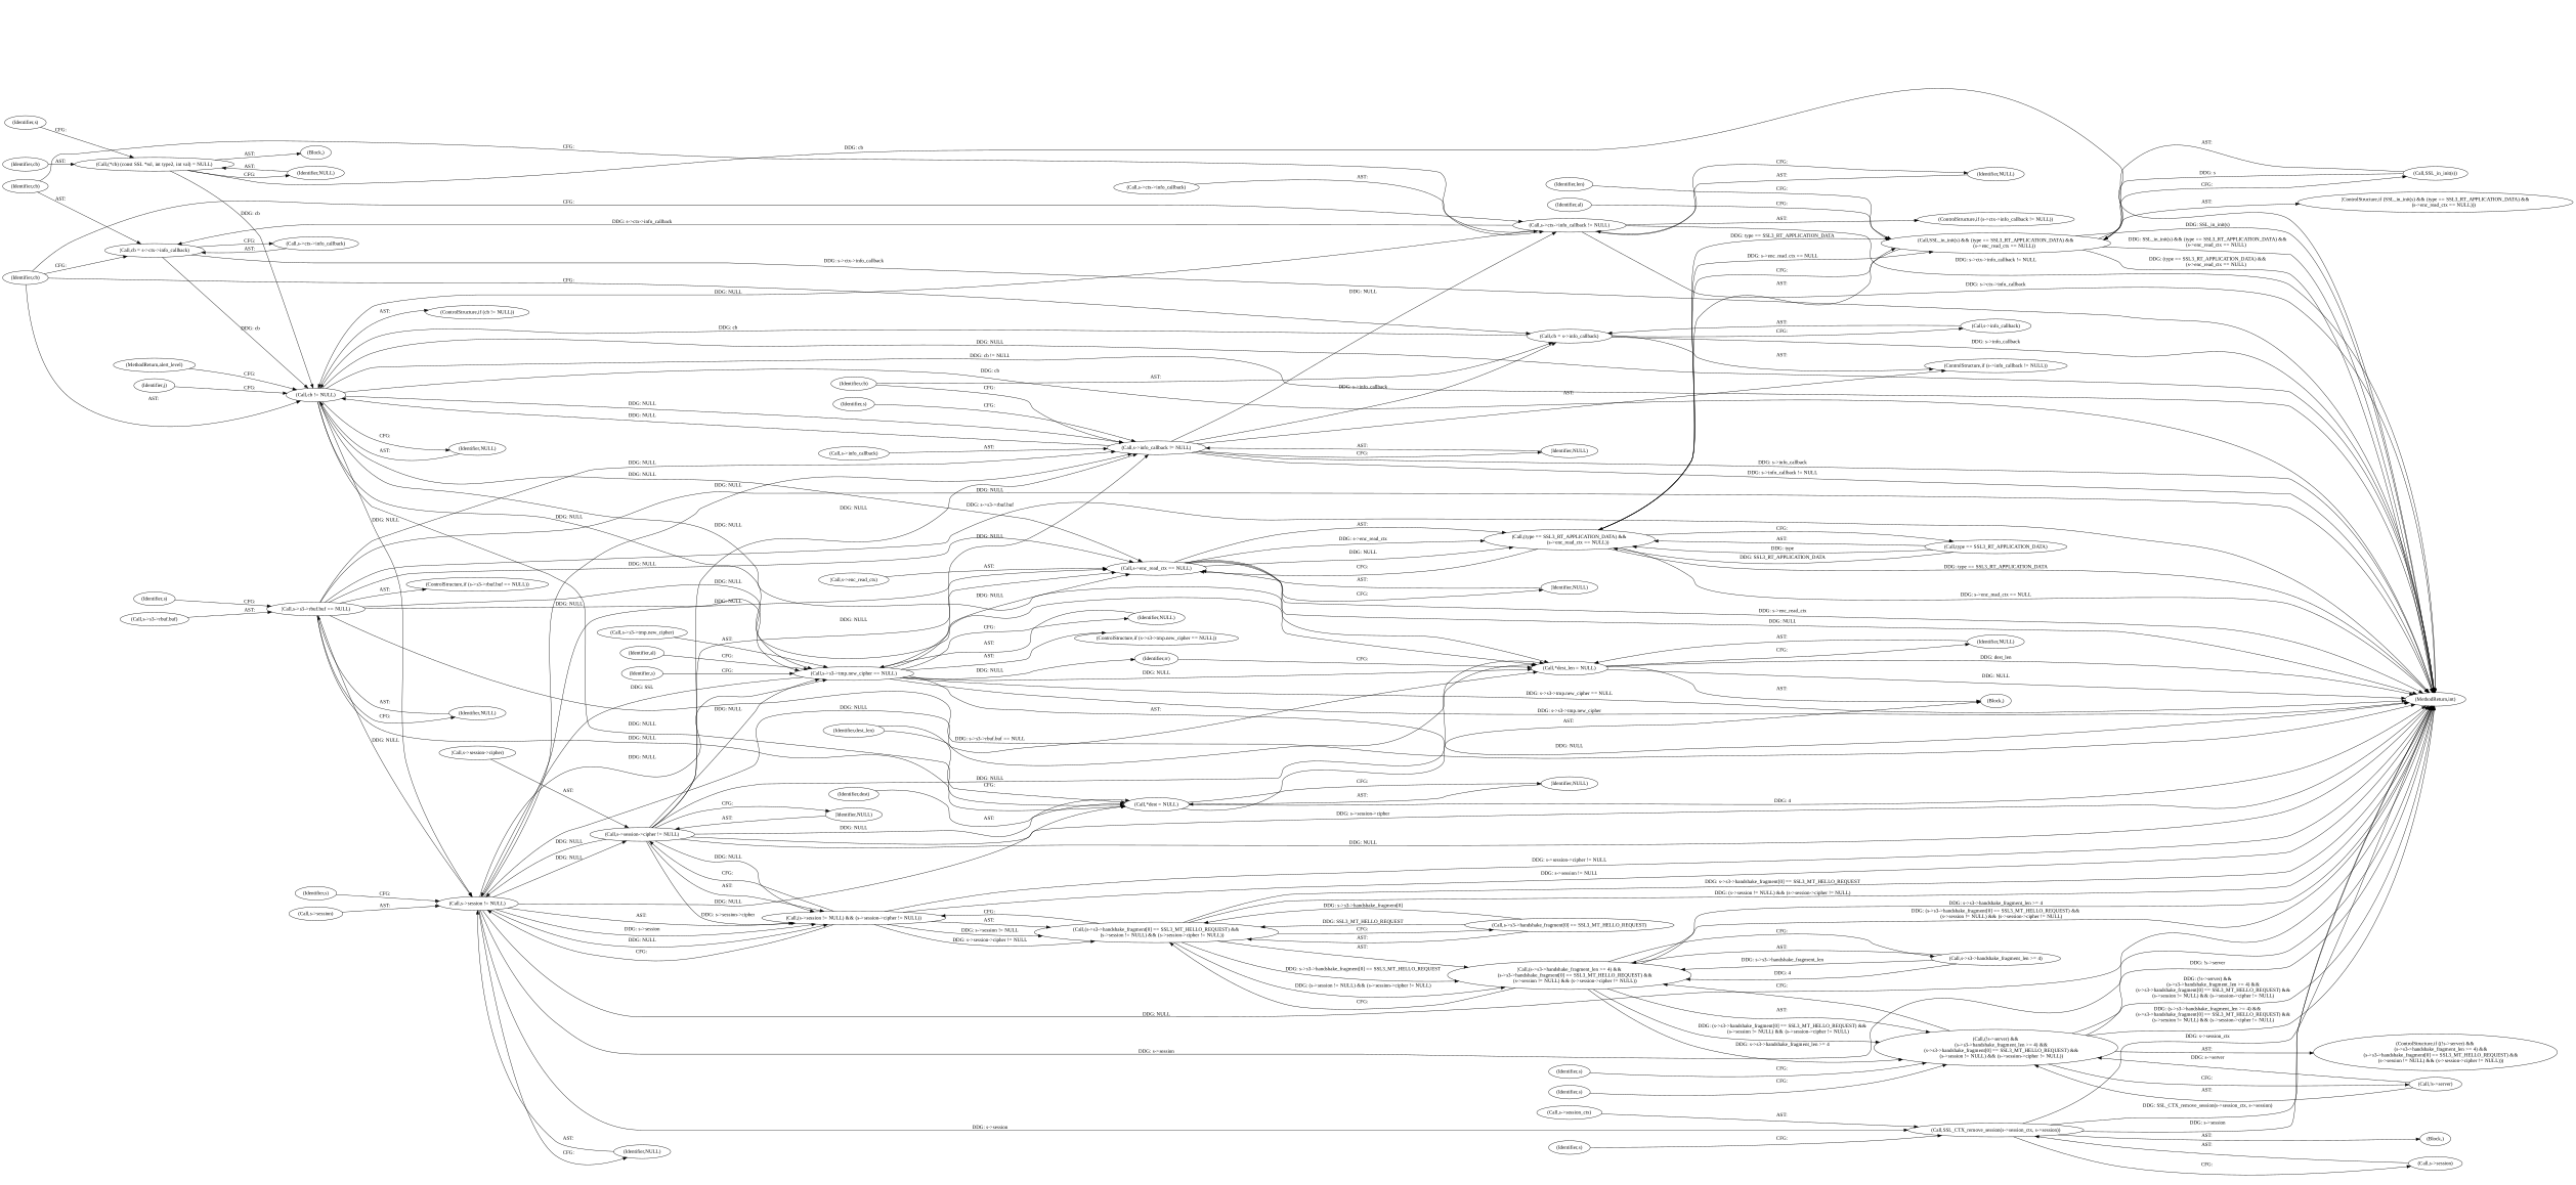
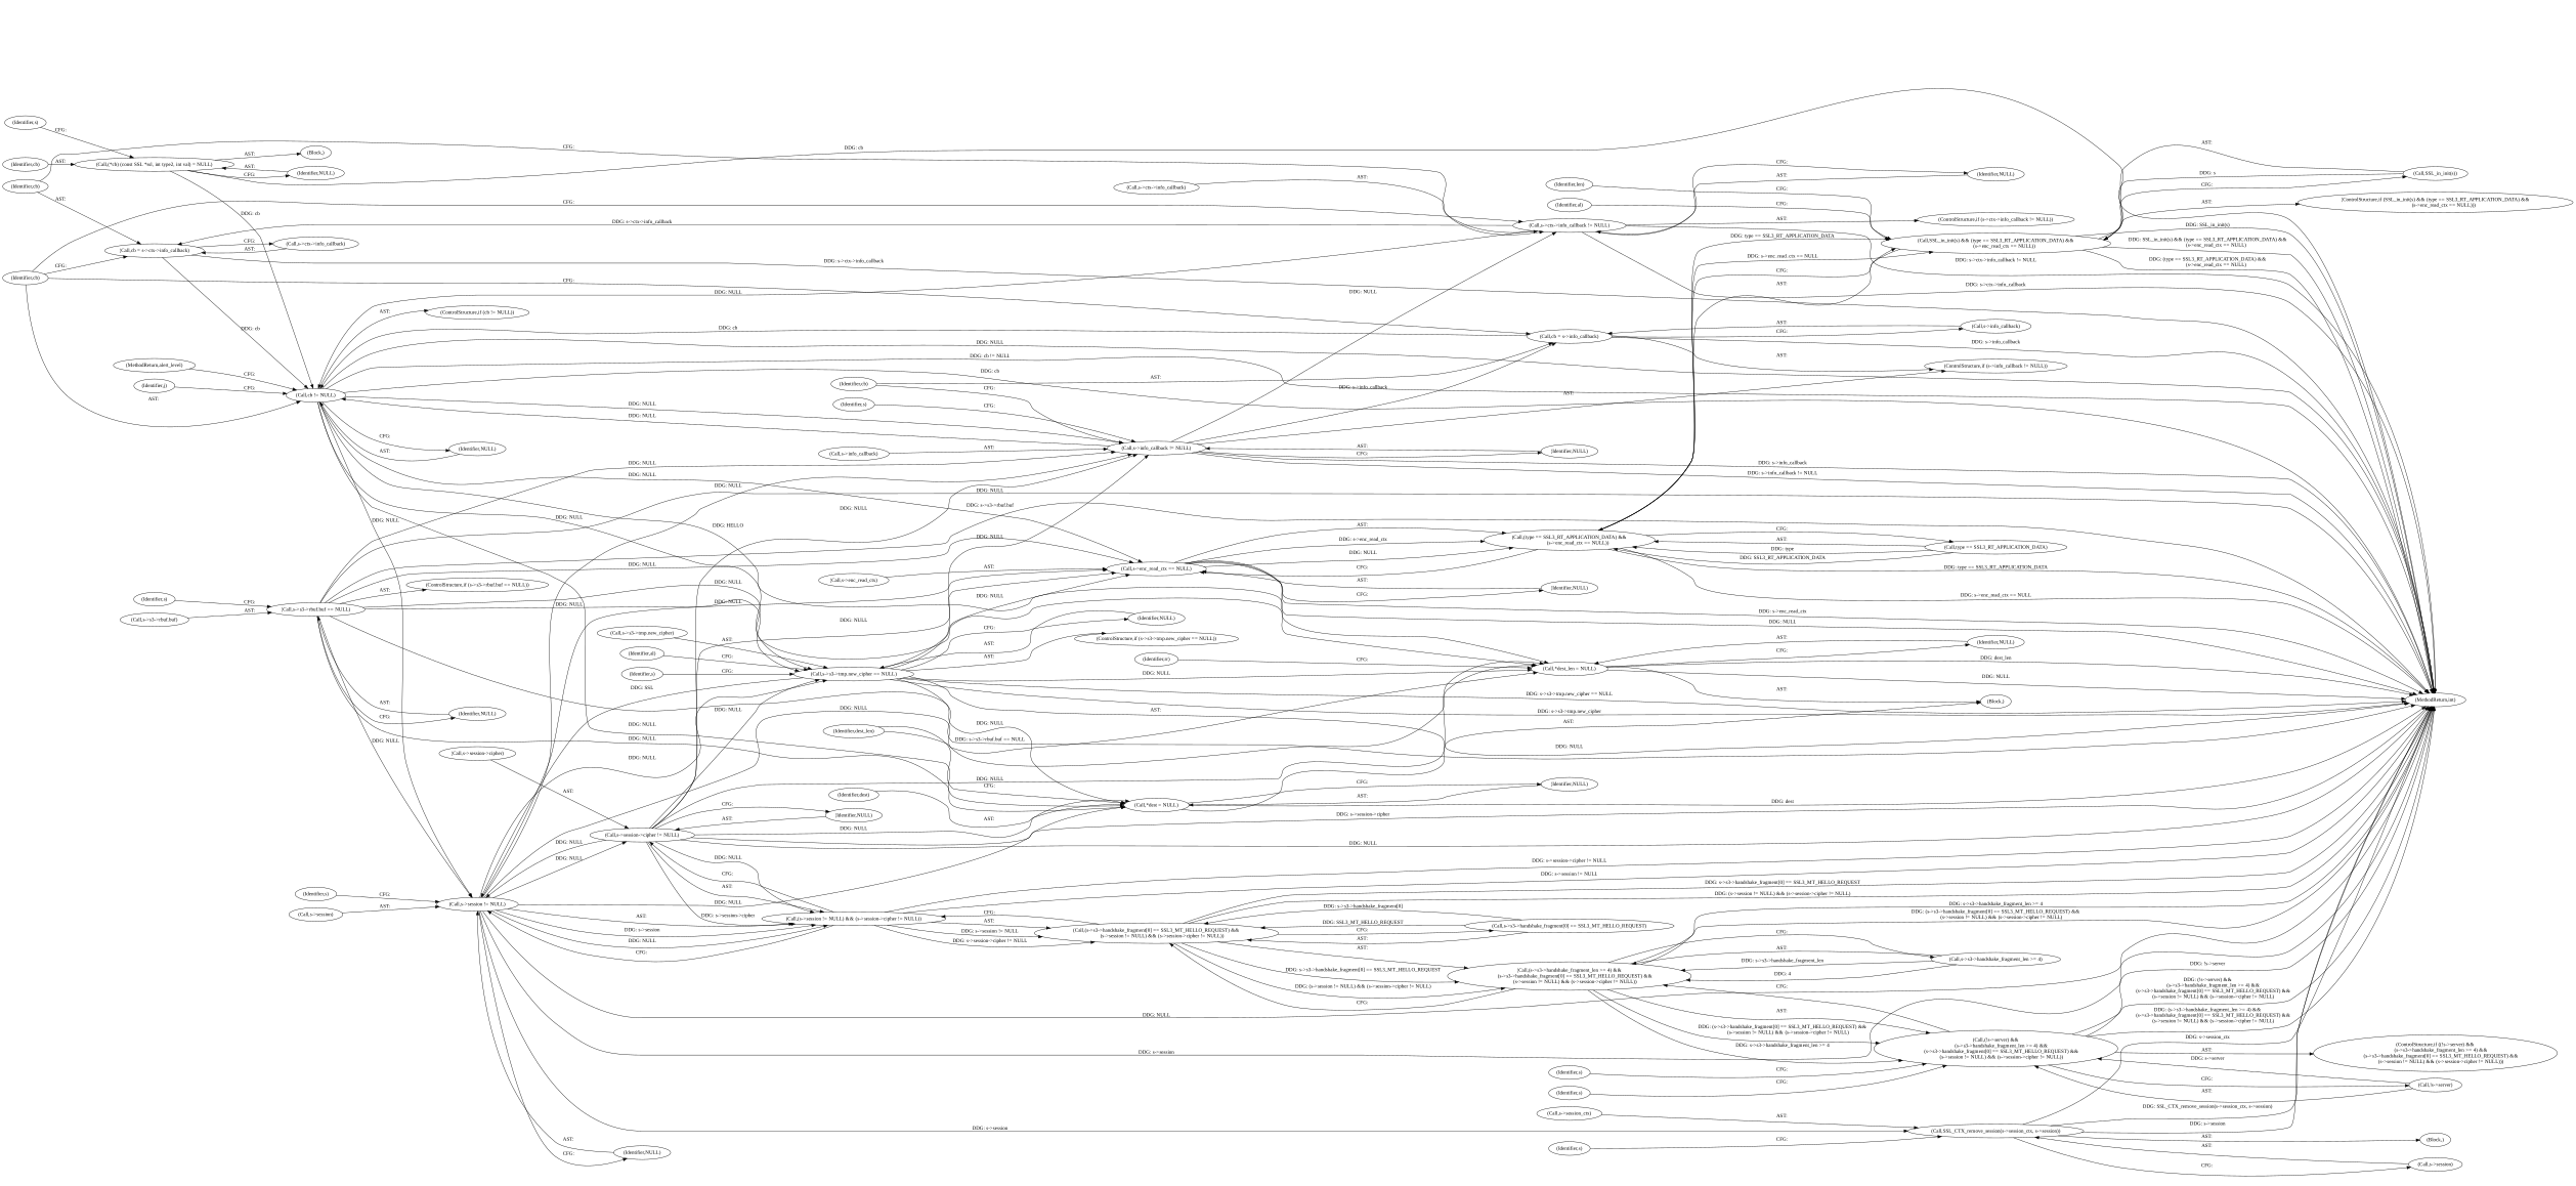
  digraph {
    fontname="Liberation Serif"
    rankdir=LR
    node [fontname="Liberation Serif"]
    edge [fontname="Liberation Serif"]
    n1 [label="(Call,cb = s->ctx->info_callback)"]
    n2 [label="(Call,cb != NULL)"]
    n3 [label="(MethodReturn,int)"]
    n4 [label="(Call,s->ctx->info_callback)"]
    n5 [label="(Call,s->info_callback != NULL)"]
    n6 [label="(Call,s->session != NULL)"]
    n7 [label="(Call,s->s3->tmp.new_cipher == NULL)"]
    n8 [label="(Call,s->enc_read_ctx == NULL)"]
    n9 [label="(Call,*dest = NULL)"]
    n10 [label="(Call,*dest_len = NULL)"]
    n11 [label="(ControlStructure,if (cb != NULL))"]
    n12 [label="(Identifier,NULL)"]
    n13 [label="(ControlStructure,if (s->ctx->info_callback != NULL))"]
    n14 [label="(Call,s->ctx->info_callback != NULL)"]
    n15 [label="(Identifier,NULL)"]
    n16 [label="(Call,cb = s->info_callback)"]
    n17 [label="(ControlStructure,if (s->info_callback != NULL))"]
    n18 [label="(Identifier,NULL)"]
    n19 [label="(Call,s->info_callback)"]
    n20 [label="(Call,s->session->cipher != NULL)"]
    n21 [label="(Call,(s->session != NULL) && (s->session->cipher != NULL))"]
    n22 [label="(Call,SSL_CTX_remove_session(s->session_ctx, s->session))"]
    n23 [label="(Identifier,NULL)"]
    n24 [label="(Identifier,NULL)"]
    n25 [label="(ControlStructure,if (s->s3->tmp.new_cipher == NULL))"]
    n26 [label="(Identifier,NULL)"]
    n27 [label="(Call,(type == SSL3_RT_APPLICATION_DATA) &&\n            (s->enc_read_ctx == NULL))"]
    n28 [label="(Identifier,NULL)"]
    n29 [label="(Block,)"]
    n30 [label="(Identifier,NULL)"]
    n31 [label="(Identifier,NULL)"]
    n32 [label="(Call,(s->s3->handshake_fragment[0] == SSL3_MT_HELLO_REQUEST) &&\n        (s->session != NULL) && (s->session->cipher != NULL))"]
    n33 [label="(Block,)"]
    n34 [label="(Call,s->session)"]
    n35 [label="(Call,s->s3->rbuf.buf == NULL)"]
    n36 [label="(ControlStructure,if (s->s3->rbuf.buf == NULL))"]
    n37 [label="(Identifier,NULL)"]
    n38 [label="(Call,(*cb) (const SSL *ssl, int type2, int val) = NULL)"]
    n39 [label="(Identifier,NULL)"]
    n40 [label="(Block,)"]
    n41 [label="(Call,SSL_in_init(s) && (type == SSL3_RT_APPLICATION_DATA) &&\n            (s->enc_read_ctx == NULL))"]
    n42 [label="(Call,type == SSL3_RT_APPLICATION_DATA)"]
    n43 [label="(Call,SSL_in_init(s))"]
    n44 [label="(ControlStructure,if (SSL_in_init(s) && (type == SSL3_RT_APPLICATION_DATA) &&\n            (s->enc_read_ctx == NULL)))"]
    n45 [label="(Call,(s->s3->handshake_fragment_len >= 4) &&\n        (s->s3->handshake_fragment[0] == SSL3_MT_HELLO_REQUEST) &&\n        (s->session != NULL) && (s->session->cipher != NULL))"]
    n46 [label="(Call,s->s3->handshake_fragment[0] == SSL3_MT_HELLO_REQUEST)"]
    n47 [label="(Call,(!s->server) &&\n        (s->s3->handshake_fragment_len >= 4) &&\n        (s->s3->handshake_fragment[0] == SSL3_MT_HELLO_REQUEST) &&\n        (s->session != NULL) && (s->session->cipher != NULL))"]
    n48 [label="(Call,s->s3->handshake_fragment_len >= 4)"]
    n49 [label="(ControlStructure,if ((!s->server) &&\n        (s->s3->handshake_fragment_len >= 4) &&\n        (s->s3->handshake_fragment[0] == SSL3_MT_HELLO_REQUEST) &&\n        (s->session != NULL) && (s->session->cipher != NULL)))"]
    n50 [label="(Call,!s->server)"]
    n51 [label="(Call,s->session->cipher)"]
    n52 [label="(Identifier,al)"]
    n53 [label="(Identifier,cb)"]
    n54 [label="(Call,s->info_callback)"]
    n55 [label="(Call,s->s3->tmp.new_cipher)"]
    n56 [label="(Identifier,s)"]
    n57 [label="(Identifier,dest_len)"]
    n58 [label="(Call,s->s3->rbuf.buf)"]
    n59 [label="(Identifier,al)"]
    n60 [label="(Identifier,dest)"]
    n61 [label="(Identifier,s)"]
    n62 [label="(MethodReturn,alert_level)"]
    n63 [label="(Call,s->session)"]
    n64 [label="(Identifier,s)"]
    n65 [label="(Identifier,s)"]
    n66 [label="(Identifier,rr)"]
    n67 [label="(Identifier,cb)"]
    n68 [label="(Call,s->session_ctx)"]
    n69 [label="(Identifier,cb)"]
    n70 [label="(Call,s->enc_read_ctx)"]
    n71 [label="(Identifier,s)"]
    n72 [label="(Identifier,s)"]
    n73 [label="(Identifier,s)"]
    n74 [label="(Call,s->ctx->info_callback)"]
    n75 [label="(Identifier,cb)"]
    n76 [label="(Identifier,s)"]
    n77 [label="(Identifier,len)"]
    n78 [label="(Identifier,j)"]
    n1 -> n2 [label="DDG: cb"]
    n1 -> n3 [label="DDG: s->ctx->info_callback"]
    n1 -> n4 [label="CFG: "]
    n2 -> n3 [label="DDG: NULL"]
    n2 -> n3 [label="DDG: cb != NULL"]
    n2 -> n3 [label="DDG: cb"]
    n2 -> n5 [label="DDG: NULL"]
    n2 -> n6 [label="DDG: NULL"]
    n2 -> n7 [label="DDG: NULL"]
    n2 -> n8 [label="DDG: NULL"]
    n2 -> n9 [label="DDG: NULL"]
-   n2 -> n10 [label="DDG: NULL"]
+   n2 -> n10 [label="DDG: HELLO"]
    n2 -> n11 [label="AST: "]
    n2 -> n12 [label="CFG: "]
    n4 -> n1 [label="AST: "]
    n5 -> n2 [label="DDG: NULL"]
    n5 -> n3 [label="DDG: s->info_callback"]
    n5 -> n3 [label="DDG: s->info_callback != NULL"]
    n5 -> n14 [label="DDG: NULL"]
    n5 -> n16 [label="DDG: s->info_callback"]
    n5 -> n17 [label="AST: "]
    n5 -> n18 [label="CFG: "]
    n6 -> n3 [label="DDG: s->session"]
    n6 -> n3 [label="DDG: NULL"]
    n6 -> n5 [label="DDG: NULL"]
    n6 -> n7 [label="DDG: NULL"]
    n6 -> n8 [label="DDG: NULL"]
    n6 -> n9 [label="DDG: NULL"]
    n6 -> n10 [label="DDG: NULL"]
    n6 -> n20 [label="DDG: NULL"]
    n6 -> n21 [label="AST: "]
    n6 -> n21 [label="DDG: s->session"]
    n6 -> n21 [label="DDG: NULL"]
    n6 -> n22 [label="DDG: s->session"]
    n6 -> n23 [label="CFG: "]
    n7 -> n3 [label="DDG: s->s3->tmp.new_cipher == NULL"]
    n7 -> n3 [label="DDG: s->s3->tmp.new_cipher"]
    n7 -> n3 [label="DDG: NULL"]
    n7 -> n5 [label="DDG: NULL"]
    n7 -> n6 [label="DDG: SSL"]
    n7 -> n8 [label="DDG: NULL"]
-   n7 -> n66 [label="DDG: NULL"]
+   n7 -> n9 [label="DDG: NULL"]
    n7 -> n10 [label="DDG: NULL"]
    n7 -> n24 [label="CFG: "]
    n7 -> n25 [label="AST: "]
    n8 -> n3 [label="DDG: NULL"]
    n8 -> n3 [label="DDG: s->enc_read_ctx"]
    n8 -> n27 [label="AST: "]
    n8 -> n27 [label="DDG: s->enc_read_ctx"]
    n8 -> n27 [label="DDG: NULL"]
    n8 -> n28 [label="CFG: "]
-   n9 -> n3 [label="DDG: 4"]
+   n9 -> n3 [label="DDG: dest"]
    n9 -> n29 [label="AST: "]
    n9 -> n30 [label="CFG: "]
    n10 -> n3 [label="DDG: dest_len"]
    n10 -> n3 [label="DDG: NULL"]
    n10 -> n29 [label="AST: "]
    n10 -> n31 [label="CFG: "]
    n12 -> n2 [label="AST: "]
    n14 -> n1 [label="DDG: s->ctx->info_callback"]
    n14 -> n2 [label="DDG: NULL"]
    n14 -> n3 [label="DDG: s->ctx->info_callback != NULL"]
    n14 -> n3 [label="DDG: s->ctx->info_callback"]
    n14 -> n13 [label="AST: "]
    n14 -> n15 [label="CFG: "]
    n15 -> n14 [label="AST: "]
    n16 -> n2 [label="DDG: cb"]
    n16 -> n3 [label="DDG: s->info_callback"]
    n16 -> n17 [label="AST: "]
    n16 -> n19 [label="CFG: "]
    n18 -> n5 [label="AST: "]
    n19 -> n16 [label="AST: "]
    n20 -> n3 [label="DDG: s->session->cipher"]
    n20 -> n3 [label="DDG: NULL"]
    n20 -> n5 [label="DDG: NULL"]
    n20 -> n6 [label="DDG: NULL"]
    n20 -> n7 [label="DDG: NULL"]
    n20 -> n8 [label="DDG: NULL"]
    n20 -> n9 [label="DDG: NULL"]
    n20 -> n10 [label="DDG: NULL"]
    n20 -> n21 [label="AST: "]
    n20 -> n21 [label="DDG: s->session->cipher"]
    n20 -> n21 [label="DDG: NULL"]
    n20 -> n26 [label="CFG: "]
    n21 -> n3 [label="DDG: s->session != NULL"]
    n21 -> n3 [label="DDG: s->session->cipher != NULL"]
    n21 -> n6 [label="CFG: "]
    n21 -> n20 [label="CFG: "]
    n21 -> n32 [label="AST: "]
    n21 -> n32 [label="DDG: s->session != NULL"]
    n21 -> n32 [label="DDG: s->session->cipher != NULL"]
    n22 -> n3 [label="DDG: s->session_ctx"]
    n22 -> n3 [label="DDG: SSL_CTX_remove_session(s->session_ctx, s->session)"]
    n22 -> n3 [label="DDG: s->session"]
    n22 -> n33 [label="AST: "]
    n22 -> n34 [label="CFG: "]
    n23 -> n6 [label="AST: "]
    n24 -> n7 [label="AST: "]
    n26 -> n20 [label="AST: "]
    n27 -> n3 [label="DDG: s->enc_read_ctx == NULL"]
    n27 -> n3 [label="DDG: type == SSL3_RT_APPLICATION_DATA"]
    n27 -> n8 [label="CFG: "]
    n27 -> n41 [label="AST: "]
    n27 -> n41 [label="DDG: type == SSL3_RT_APPLICATION_DATA"]
    n27 -> n41 [label="DDG: s->enc_read_ctx == NULL"]
    n27 -> n42 [label="CFG: "]
    n28 -> n8 [label="AST: "]
    n30 -> n9 [label="AST: "]
    n31 -> n10 [label="AST: "]
    n32 -> n3 [label="DDG: (s->session != NULL) && (s->session->cipher != NULL)"]
    n32 -> n3 [label="DDG: s->s3->handshake_fragment[0] == SSL3_MT_HELLO_REQUEST"]
    n32 -> n21 [label="CFG: "]
    n32 -> n45 [label="AST: "]
    n32 -> n45 [label="DDG: s->s3->handshake_fragment[0] == SSL3_MT_HELLO_REQUEST"]
    n32 -> n45 [label="DDG: (s->session != NULL) && (s->session->cipher != NULL)"]
    n32 -> n46 [label="CFG: "]
    n34 -> n22 [label="AST: "]
    n35 -> n3 [label="DDG: NULL"]
    n35 -> n3 [label="DDG: s->s3->rbuf.buf"]
    n35 -> n3 [label="DDG: s->s3->rbuf.buf == NULL"]
    n35 -> n5 [label="DDG: NULL"]
    n35 -> n6 [label="DDG: NULL"]
    n35 -> n7 [label="DDG: NULL"]
    n35 -> n8 [label="DDG: NULL"]
    n35 -> n9 [label="DDG: NULL"]
    n35 -> n10 [label="DDG: NULL"]
    n35 -> n36 [label="AST: "]
    n35 -> n37 [label="CFG: "]
    n37 -> n35 [label="AST: "]
    n38 -> n2 [label="DDG: cb"]
    n38 -> n3 [label="DDG: cb"]
    n38 -> n39 [label="CFG: "]
    n38 -> n40 [label="AST: "]
    n39 -> n38 [label="AST: "]
    n41 -> n3 [label="DDG: SSL_in_init(s)"]
    n41 -> n3 [label="DDG: SSL_in_init(s) && (type == SSL3_RT_APPLICATION_DATA) &&\n            (s->enc_read_ctx == NULL)"]
    n41 -> n3 [label="DDG: (type == SSL3_RT_APPLICATION_DATA) &&\n            (s->enc_read_ctx == NULL)"]
    n41 -> n27 [label="CFG: "]
    n41 -> n43 [label="CFG: "]
    n41 -> n44 [label="AST: "]
    n42 -> n27 [label="AST: "]
    n42 -> n27 [label="DDG: type"]
    n42 -> n27 [label="DDG: SSL3_RT_APPLICATION_DATA"]
    n43 -> n41 [label="AST: "]
    n43 -> n41 [label="DDG: s"]
    n45 -> n3 [label="DDG: s->s3->handshake_fragment_len >= 4"]
    n45 -> n3 [label="DDG: (s->s3->handshake_fragment[0] == SSL3_MT_HELLO_REQUEST) &&\n        (s->session != NULL) && (s->session->cipher != NULL)"]
    n45 -> n32 [label="CFG: "]
    n45 -> n47 [label="AST: "]
    n45 -> n47 [label="DDG: s->s3->handshake_fragment_len >= 4"]
    n45 -> n47 [label="DDG: (s->s3->handshake_fragment[0] == SSL3_MT_HELLO_REQUEST) &&\n        (s->session != NULL) && (s->session->cipher != NULL)"]
    n45 -> n48 [label="CFG: "]
    n46 -> n32 [label="AST: "]
    n46 -> n32 [label="DDG: s->s3->handshake_fragment[0]"]
    n46 -> n32 [label="DDG: SSL3_MT_HELLO_REQUEST"]
    n47 -> n3 [label="DDG: (s->s3->handshake_fragment_len >= 4) &&\n        (s->s3->handshake_fragment[0] == SSL3_MT_HELLO_REQUEST) &&\n        (s->session != NULL) && (s->session->cipher != NULL)"]
    n47 -> n3 [label="DDG: !s->server"]
    n47 -> n3 [label="DDG: (!s->server) &&\n        (s->s3->handshake_fragment_len >= 4) &&\n        (s->s3->handshake_fragment[0] == SSL3_MT_HELLO_REQUEST) &&\n        (s->session != NULL) && (s->session->cipher != NULL)"]
    n47 -> n45 [label="CFG: "]
    n47 -> n49 [label="AST: "]
    n47 -> n50 [label="CFG: "]
    n48 -> n45 [label="AST: "]
    n48 -> n45 [label="DDG: s->s3->handshake_fragment_len"]
    n48 -> n45 [label="DDG: 4"]
    n50 -> n47 [label="AST: "]
    n50 -> n47 [label="DDG: s->server"]
    n51 -> n20 [label="AST: "]
    n52 -> n41 [label="CFG: "]
    n53 -> n1 [label="CFG: "]
    n53 -> n2 [label="AST: "]
    n53 -> n14 [label="CFG: "]
    n53 -> n16 [label="CFG: "]
    n54 -> n5 [label="AST: "]
    n55 -> n7 [label="AST: "]
    n56 -> n5 [label="CFG: "]
    n57 -> n9 [label="CFG: "]
    n57 -> n10 [label="AST: "]
    n58 -> n35 [label="AST: "]
    n59 -> n7 [label="CFG: "]
    n60 -> n9 [label="AST: "]
    n61 -> n47 [label="CFG: "]
    n62 -> n2 [label="CFG: "]
    n63 -> n6 [label="AST: "]
    n64 -> n7 [label="CFG: "]
    n65 -> n38 [label="CFG: "]
    n66 -> n10 [label="CFG: "]
    n67 -> n38 [label="AST: "]
    n68 -> n22 [label="AST: "]
    n69 -> n1 [label="AST: "]
    n69 -> n14 [label="CFG: "]
    n70 -> n8 [label="AST: "]
    n71 -> n35 [label="CFG: "]
    n72 -> n22 [label="CFG: "]
    n73 -> n6 [label="CFG: "]
    n74 -> n14 [label="AST: "]
    n75 -> n5 [label="CFG: "]
    n75 -> n16 [label="AST: "]
    n76 -> n47 [label="CFG: "]
    n77 -> n41 [label="CFG: "]
    n78 -> n2 [label="CFG: "]
  }
